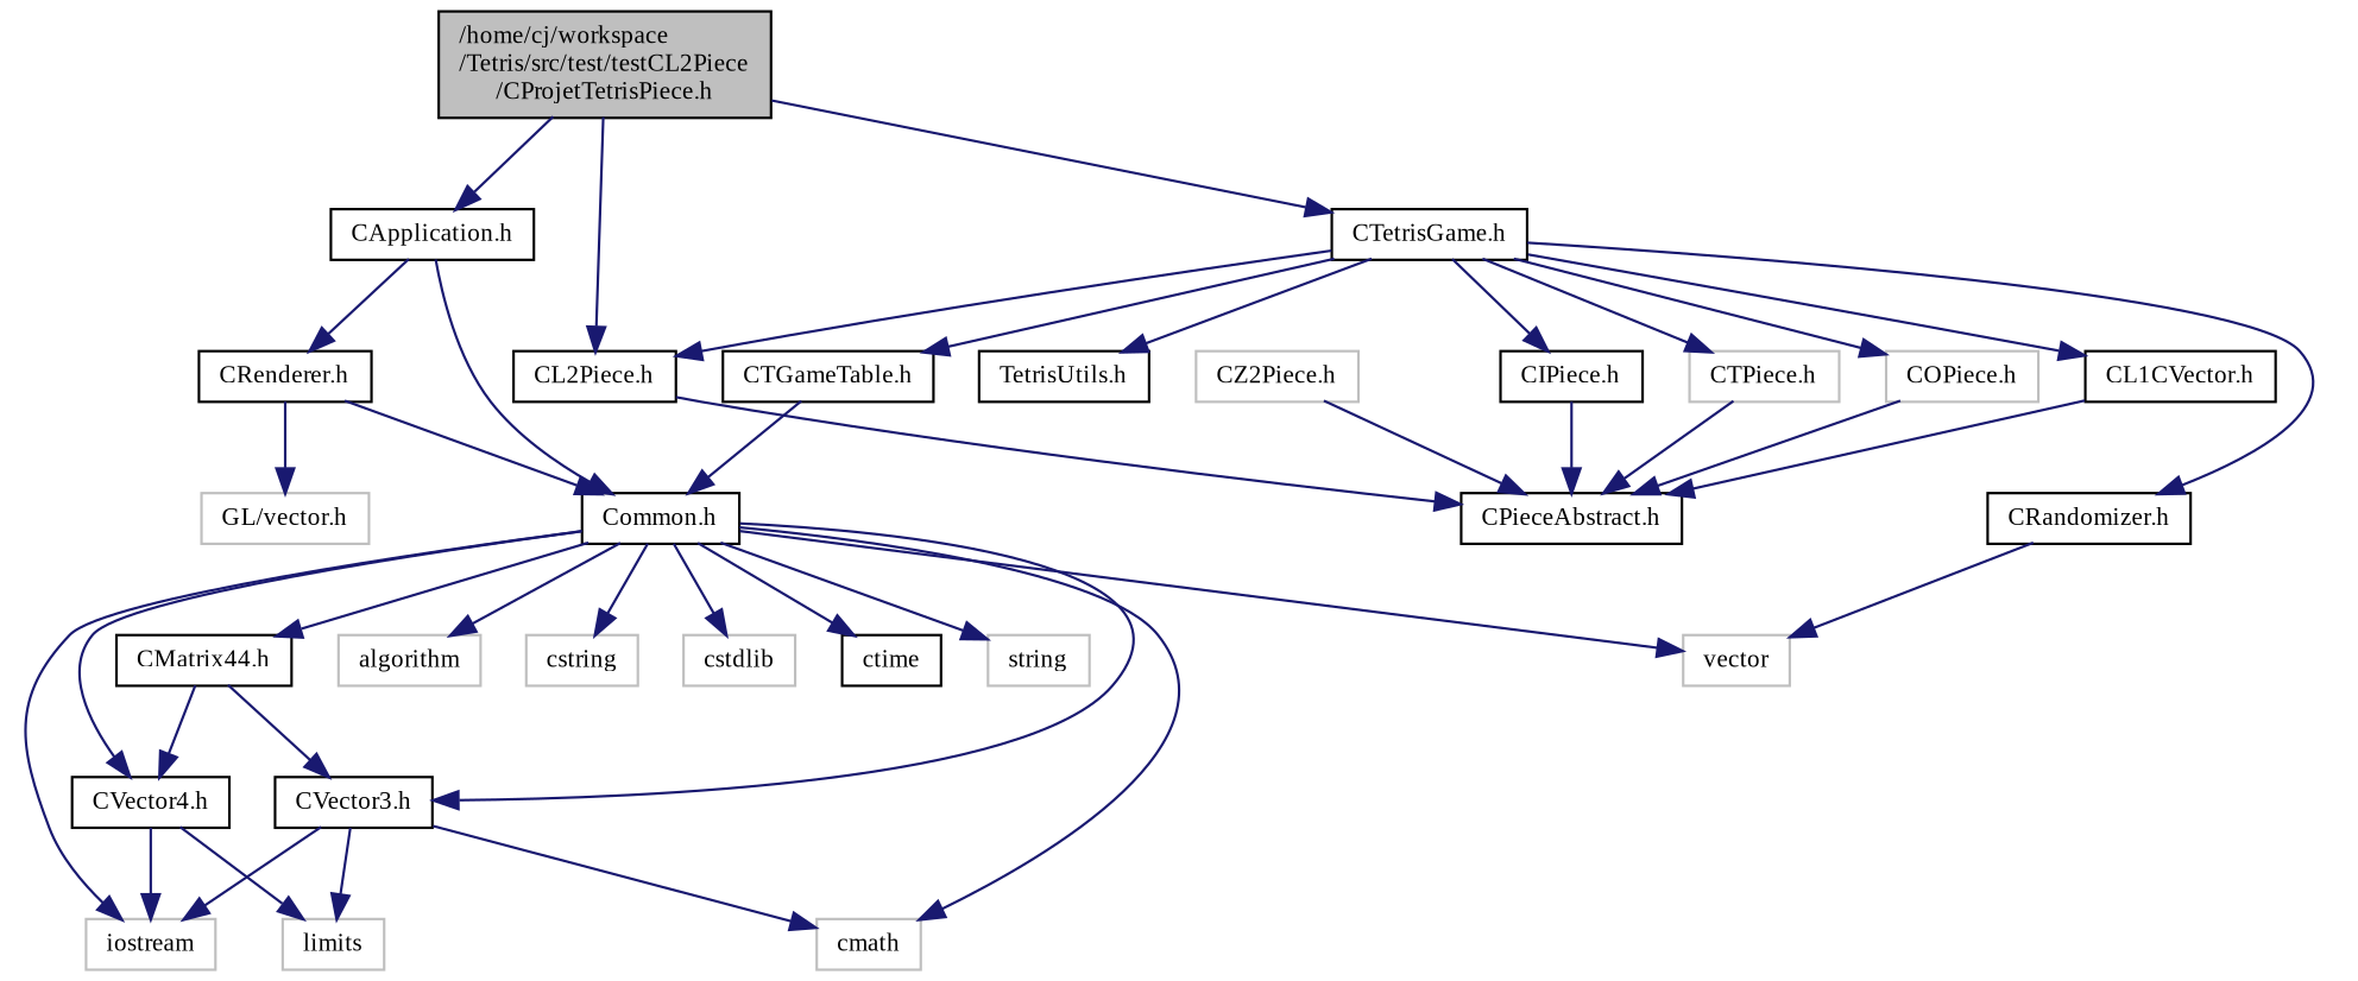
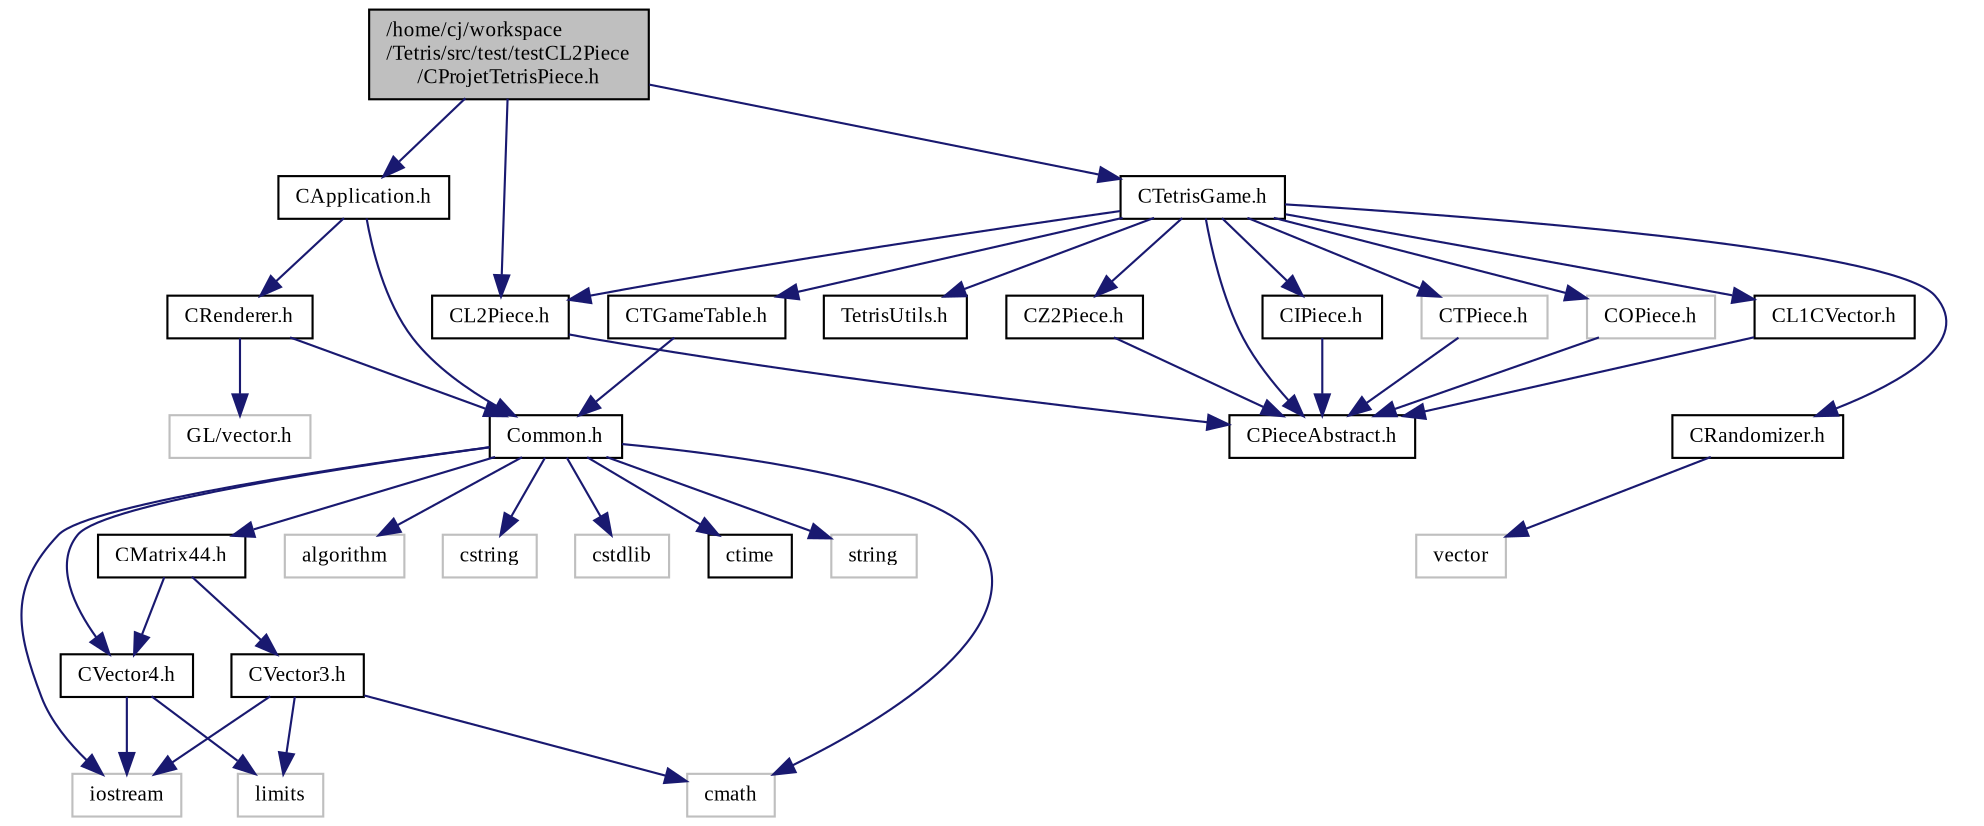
  digraph {
    fontname="Liberation Serif"
    node [color=black fillcolor=white fontname="Liberation Serif" fontsize=10 shape=record style=filled]
    edge [color=midnightblue fontname="Liberation Serif" fontsize=10 labelfontname=Helvetica labelfontsize=10 style=solid]
    n1 [fillcolor=grey75 fontcolor=black height=0.2 label="/home/cj/workspace\l/Tetris/src/test/testCL2Piece\l/CProjetTetrisPiece.h" width=0.4]
    n2 [height=0.2 label="CApplication.h" width=0.4]
    n3 [height=0.2 label="CTetrisGame.h" width=0.4]
    n4 [height=0.2 label="CL2Piece.h" width=0.4]
    n5 [height=0.2 label="Common.h" width=0.4]
    n6 [height=0.2 label="CRenderer.h" width=0.4]
    n7 [height=0.2 label="CPieceAbstract.h" width=0.4]
    n8 [height=0.2 label="CIPiece.h" width=0.4]
    n9 [color=grey75 height=0.2 label="CTPiece.h" width=0.4]
    n10 [color=grey75 height=0.2 label="COPiece.h" width=0.4]
    n11 [height=0.2 label="CL1CVector.h" width=0.4]
-   n12 [color=grey75 height=0.2 label="CZ2Piece.h" width=0.4]
+   n12 [height=0.2 label="CZ2Piece.h" width=0.4]
    n13 [height=0.2 label="CTGameTable.h" width=0.4]
    n14 [height=0.2 label="CRandomizer.h" width=0.4]
    n15 [height=0.2 label="TetrisUtils.h" width=0.4]
    n16 [color=grey75 height=0.2 label=string width=0.4]
    n17 [color=grey75 height=0.2 label=iostream width=0.4]
    n18 [color=grey75 height=0.2 label=algorithm width=0.4]
    n19 [color=grey75 height=0.2 label=vector width=0.4]
    n20 [color=grey75 height=0.2 label=cmath width=0.4]
    n21 [color=grey75 height=0.2 label=cstring width=0.4]
    n22 [color=grey75 height=0.2 label=cstdlib width=0.4]
    n23 [height=0.2 label=ctime width=0.4]
    n24 [height=0.2 label="CVector3.h" width=0.4]
    n25 [height=0.2 label="CVector4.h" width=0.4]
    n26 [height=0.2 label="CMatrix44.h" width=0.4]
    n27 [color=grey75 height=0.2 label="GL/vector.h" width=0.4]
    n28 [color=grey75 height=0.2 label=limits width=0.4]
    n1 -> n2
    n1 -> n3
    n1 -> n4
    n2 -> n5
    n2 -> n6
    n3 -> n4
+   n3 -> n7
    n3 -> n8
    n3 -> n9
    n3 -> n10
    n3 -> n11
+   n3 -> n12
    n3 -> n13
    n3 -> n14
    n3 -> n15
    n4 -> n7
    n5 -> n16
    n5 -> n17
    n5 -> n18
-   n5 -> n19
    n5 -> n20
    n5 -> n21
    n5 -> n22
    n5 -> n23
-   n5 -> n24
    n5 -> n25
    n5 -> n26
    n6 -> n5
    n6 -> n27
    n8 -> n7
    n9 -> n7
    n10 -> n7
    n11 -> n7
    n12 -> n7
    n13 -> n5
    n14 -> n19
    n24 -> n17
    n24 -> n20
    n24 -> n28
    n25 -> n17
    n25 -> n28
    n26 -> n24
    n26 -> n25
  }
